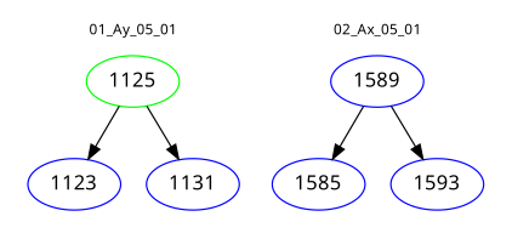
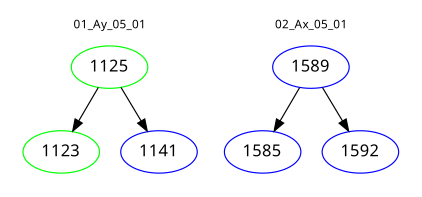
  digraph {
    fontname="Noto Sans"
    node [color=blue fontname="Noto Sans"]
    edge [color=black fontname="Noto Sans"]
    n1 [color=green label=1125]
-   n2 [label=1123]
-   n3 [label=1131]
+   n2 [color=green label=1123]
+   n3 [label=1141]
    n4 [label=1589]
    n5 [label=1585]
-   n6 [label=1593]
+   n6 [label=1592]
    subgraph cluster_1 {
      color=white
      fontsize=10
      label="01_Ay_05_01"
      n1
      n2
      n3
    }
    subgraph cluster_2 {
      color=white
      fontsize=10
      label="02_Ax_05_01"
      n4
      n5
      n6
    }
    n1 -> n2
    n1 -> n3
    n4 -> n5
    n4 -> n6
  }
